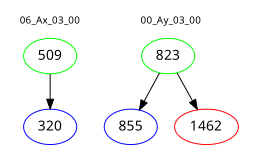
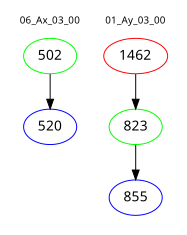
  digraph {
    fontname="Noto Sans"
    node [color=green fontname="Noto Sans"]
    edge [color=black fontname="Noto Sans"]
-   n1 [label=509]
-   n2 [color=blue label=320]
+   n1 [label=502]
+   n2 [color=blue label=520]
    n3 [label=823]
    n4 [color=blue label=855]
    n5 [color=red label=1462]
    subgraph cluster_1 {
      color=white
      fontsize=10
      label="06_Ax_03_00"
      n1
      n2
    }
    subgraph cluster_2 {
      color=white
      fontsize=10
-     label="00_Ay_03_00"
+     label="01_Ay_03_00"
      n3
      n4
      n5
    }
    n1 -> n2
    n3 -> n4
-   n3 -> n5
+   n5 -> n3
  }
